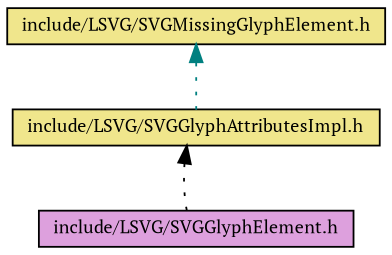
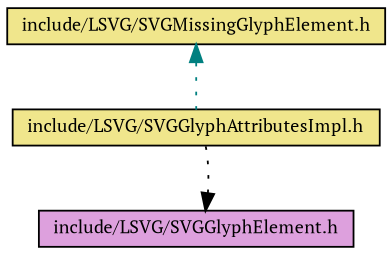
  digraph {
    fontname="PT Serif"
    node [color=black fillcolor=khaki fontname="PT Serif" fontsize=10 shape=record style=filled]
    edge [dir=back fontname="PT Serif" fontsize=10 labelfontname=Helvetica labelfontsize=10 style=dotted]
    n1 [fontcolor=black height=0.2 label="include/LSVG/SVGGlyphAttributesImpl.h" width=0.4]
    n2 [fillcolor=plum height=0.2 label="include/LSVG/SVGGlyphElement.h" width=0.4]
    n3 [height=0.2 label="include/LSVG/SVGMissingGlyphElement.h" width=0.4]
-   n1 -> n2 [color=black]
+   n2 -> n1 [color=black]
    n3 -> n1 [color=teal]
  }
